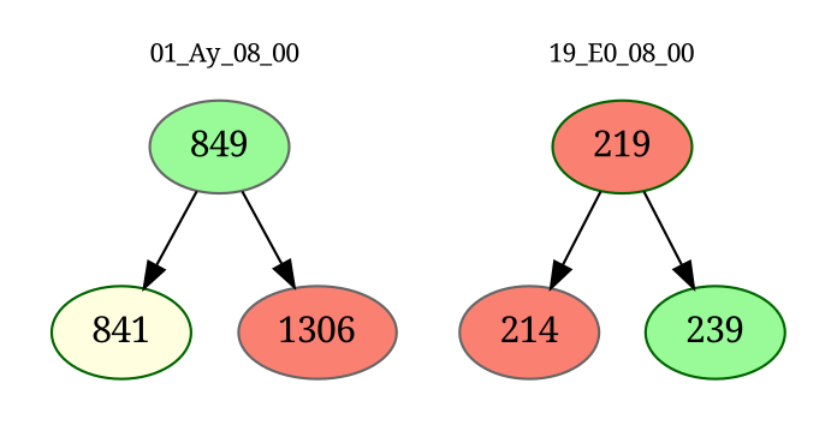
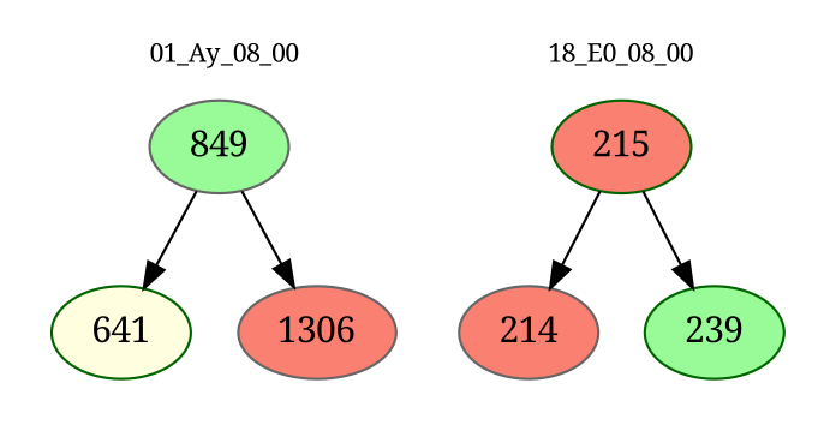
  digraph {
    fontname="Noto Serif"
    node [color=gray40 fillcolor=salmon fontname="Noto Serif" style=filled]
    edge [color=black fontname="Noto Serif"]
    n1 [fillcolor=palegreen label=849]
-   n2 [color=darkgreen fillcolor=lightyellow label=841]
+   n2 [color=darkgreen fillcolor=lightyellow label=641]
    n3 [label=1306]
-   n4 [color=darkgreen label=219]
+   n4 [color=darkgreen label=215]
    n5 [label=214]
    n6 [color=darkgreen fillcolor=palegreen label=239]
    subgraph cluster_1 {
      color=white
      fontsize=10
      label="01_Ay_08_00"
      n1
      n2
      n3
    }
    subgraph cluster_2 {
      color=white
      fontsize=10
-     label="19_E0_08_00"
+     label="18_E0_08_00"
      n4
      n5
      n6
    }
    n1 -> n2
    n1 -> n3
    n4 -> n5
    n4 -> n6
  }
